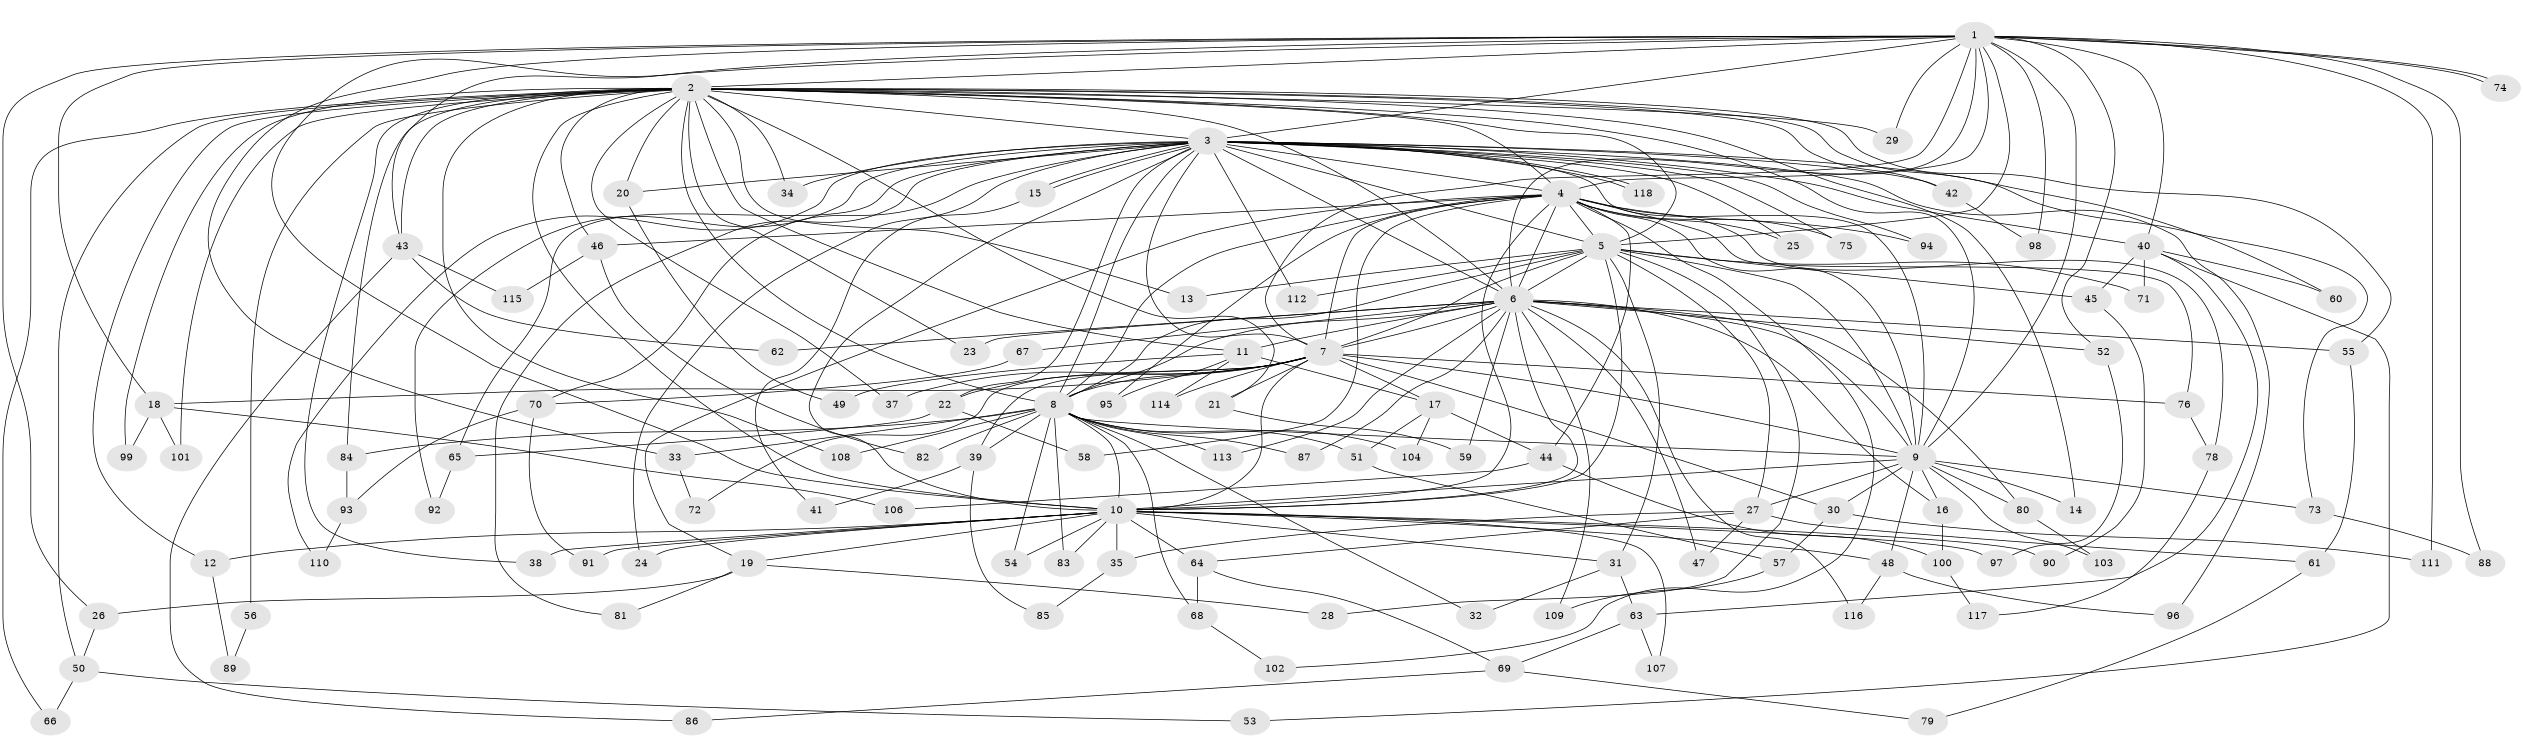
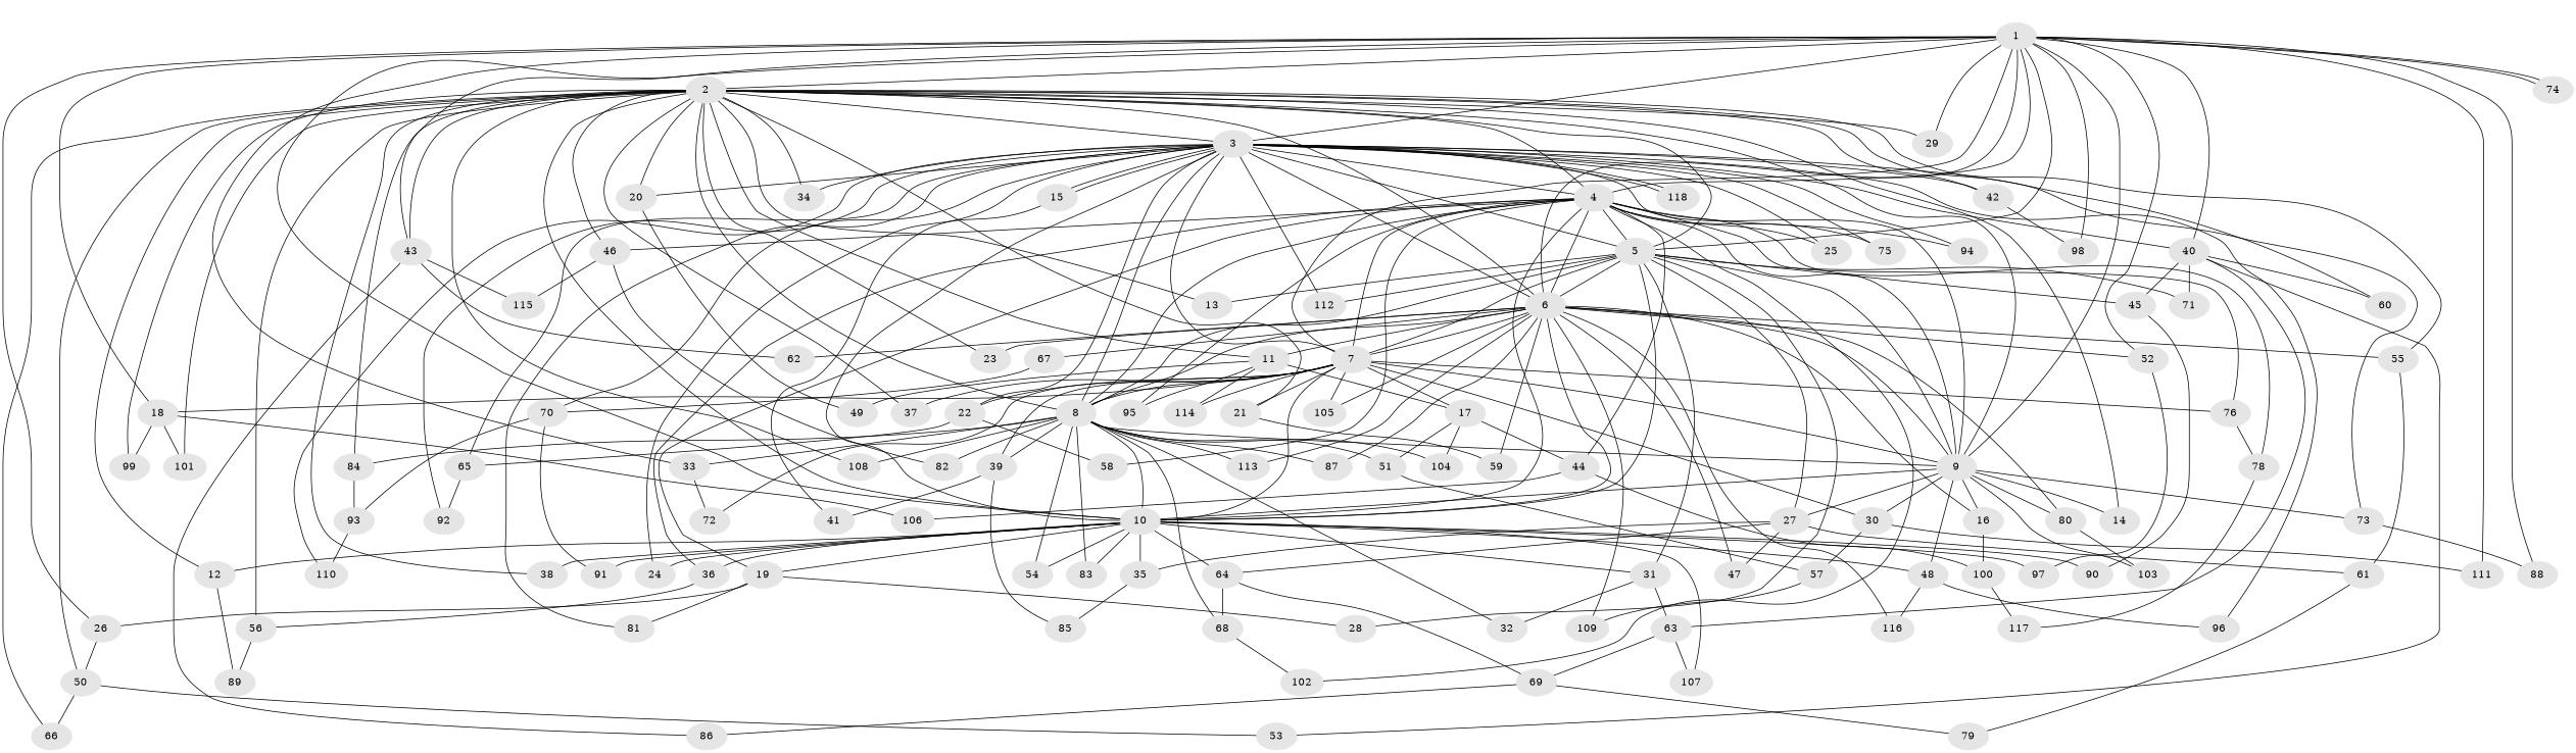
  graph {
    node [color=gray90 style=filled]
    1
    2
    3
    4
    5
    6
    7
    9
    10
    18
    26
    29
    33
    40
    43
    52
    74
    88
    98
    111
    8
    11
    12
    13
    14
    20
    21
    23
    34
    37
    38
    42
    46
    50
    55
    56
    60
    66
    84
    99
    101
    108
    15
    22
    24
    25
    65
    70
    73
    75
    81
    92
    94
    96
    110
    112
    118
    19
+   36
    44
    58
    76
    78
    95
    102
    27
    28
    31
    45
    71
    16
    47
    59
    62
    67
    80
    87
+   105
    109
    113
    116
    17
    30
    39
    72
    114
    32
    51
    54
    68
    82
    83
    104
    48
    103
    35
    64
    90
    91
    97
    107
    106
    63
    53
    86
    115
    49
    89
    61
    93
    41
    100
    117
    57
    85
    69
    79
    1 -- 2
    1 -- 3
    1 -- 4
    1 -- 5
    1 -- 6
    1 -- 7
    1 -- 9
    1 -- 10
    1 -- 18
    1 -- 26
    1 -- 29
    1 -- 33
    1 -- 40
    1 -- 43
    1 -- 52
    1 -- 74
    1 -- 74
    1 -- 88
    1 -- 98
    1 -- 111
    2 -- 3
    2 -- 4
    2 -- 5
    2 -- 6
    2 -- 9
    2 -- 10
    2 -- 29
    2 -- 43
    2 -- 8
    2 -- 11
    2 -- 12
    2 -- 13
    2 -- 14
    2 -- 20
    2 -- 21
    2 -- 23
    2 -- 34
    2 -- 37
    2 -- 38
    2 -- 42
    2 -- 46
    2 -- 50
    2 -- 55
    2 -- 56
    2 -- 60
    2 -- 66
    2 -- 84
    2 -- 99
    2 -- 101
    2 -- 108
    3 -- 4
    3 -- 5
    3 -- 6
    3 -- 7
    3 -- 9
    3 -- 10
    3 -- 40
    3 -- 8
    3 -- 20
    3 -- 34
    3 -- 42
    3 -- 15
    3 -- 15
    3 -- 22
    3 -- 24
    3 -- 25
    3 -- 65
    3 -- 70
    3 -- 73
    3 -- 75
    3 -- 81
    3 -- 92
    3 -- 94
    3 -- 96
    3 -- 110
    3 -- 112
    3 -- 118
    3 -- 118
    4 -- 5
    4 -- 6
    4 -- 7
    4 -- 9
    4 -- 10
    4 -- 8
    4 -- 46
    4 -- 25
    4 -- 75
    4 -- 94
    4 -- 19
+   4 -- 36
    4 -- 44
    4 -- 58
    4 -- 76
    4 -- 78
    4 -- 95
    4 -- 102
    5 -- 6
    5 -- 7
    5 -- 9
    5 -- 10
    5 -- 8
    5 -- 13
    5 -- 112
    5 -- 27
    5 -- 28
    5 -- 31
    5 -- 45
    5 -- 71
    6 -- 7
    6 -- 9
    6 -- 10
    6 -- 52
    6 -- 8
    6 -- 11
    6 -- 23
    6 -- 55
    6 -- 16
    6 -- 47
    6 -- 59
    6 -- 62
    6 -- 67
    6 -- 80
    6 -- 87
+   6 -- 105
    6 -- 109
    6 -- 113
    6 -- 116
    7 -- 9
    7 -- 10
    7 -- 18
    7 -- 8
    7 -- 21
    7 -- 37
    7 -- 22
    7 -- 76
+   7 -- 105
    7 -- 17
    7 -- 30
    7 -- 39
    7 -- 72
    7 -- 114
    9 -- 10
    9 -- 14
    9 -- 73
    9 -- 27
    9 -- 16
    9 -- 80
    9 -- 30
    9 -- 48
    9 -- 103
    10 -- 12
    10 -- 38
    10 -- 24
    10 -- 19
+   10 -- 36
    10 -- 31
    10 -- 54
    10 -- 83
    10 -- 48
    10 -- 35
    10 -- 64
    10 -- 90
    10 -- 91
    10 -- 97
    10 -- 107
    18 -- 99
    18 -- 101
    18 -- 106
    26 -- 50
    33 -- 72
    40 -- 60
    40 -- 45
    40 -- 71
    40 -- 63
    40 -- 53
    43 -- 62
    43 -- 86
    43 -- 115
    52 -- 97
    8 -- 9
    8 -- 10
    8 -- 33
    8 -- 84
    8 -- 108
    8 -- 87
    8 -- 113
    8 -- 39
    8 -- 32
    8 -- 51
    8 -- 54
    8 -- 68
    8 -- 82
    8 -- 83
    8 -- 104
    11 -- 95
    11 -- 17
    11 -- 114
    11 -- 49
    12 -- 89
    20 -- 49
    21 -- 59
    42 -- 98
    46 -- 82
    46 -- 115
    50 -- 66
    50 -- 53
    55 -- 61
    56 -- 89
    84 -- 93
    15 -- 41
    22 -- 65
    22 -- 58
    65 -- 92
    70 -- 91
    70 -- 93
    73 -- 88
    19 -- 26
    19 -- 81
    19 -- 28
+   36 -- 56
    44 -- 106
    44 -- 100
    76 -- 78
    78 -- 117
    27 -- 47
    27 -- 35
    27 -- 64
    27 -- 61
    31 -- 32
    31 -- 63
    45 -- 90
    16 -- 100
    67 -- 70
    80 -- 103
    17 -- 44
    17 -- 51
    17 -- 104
    30 -- 111
    30 -- 57
    39 -- 41
    39 -- 85
    51 -- 57
    68 -- 102
    48 -- 96
    48 -- 116
    35 -- 85
    64 -- 68
    64 -- 69
    63 -- 107
    63 -- 69
    61 -- 79
    93 -- 110
    100 -- 117
    57 -- 109
    69 -- 86
    69 -- 79
  }
